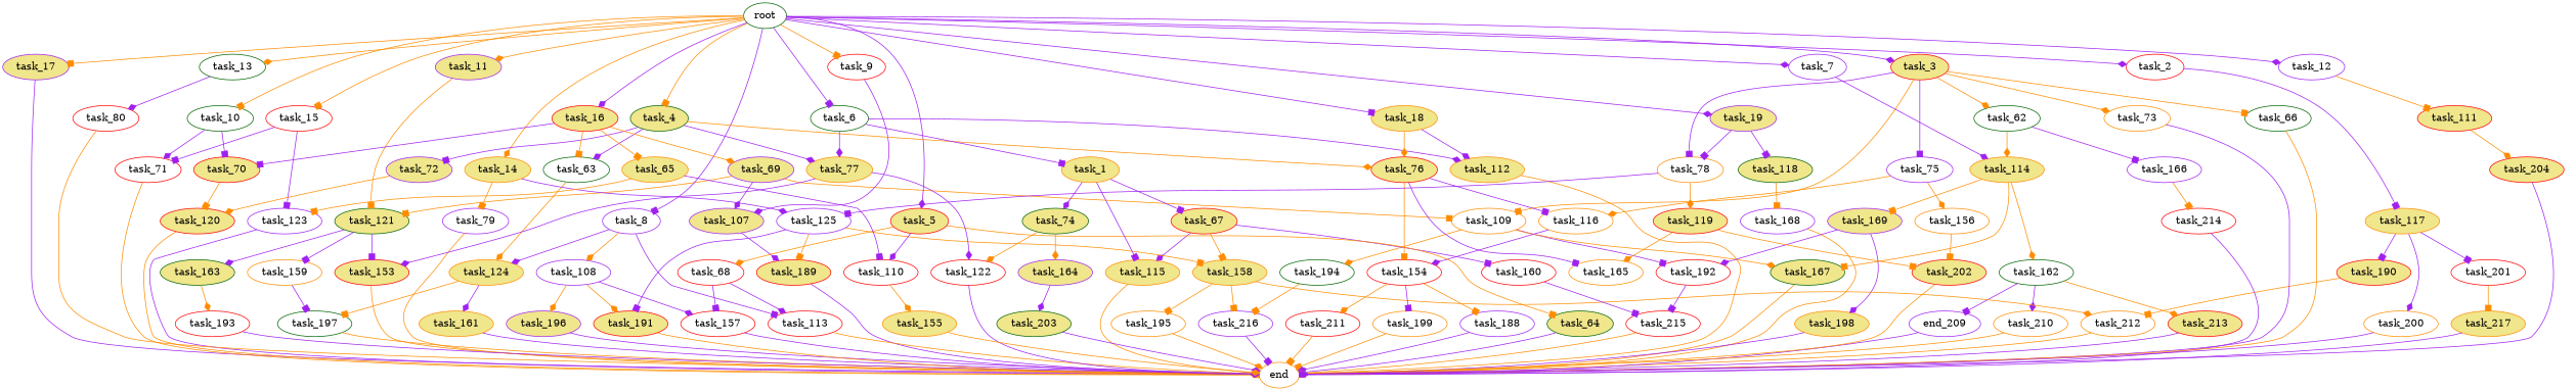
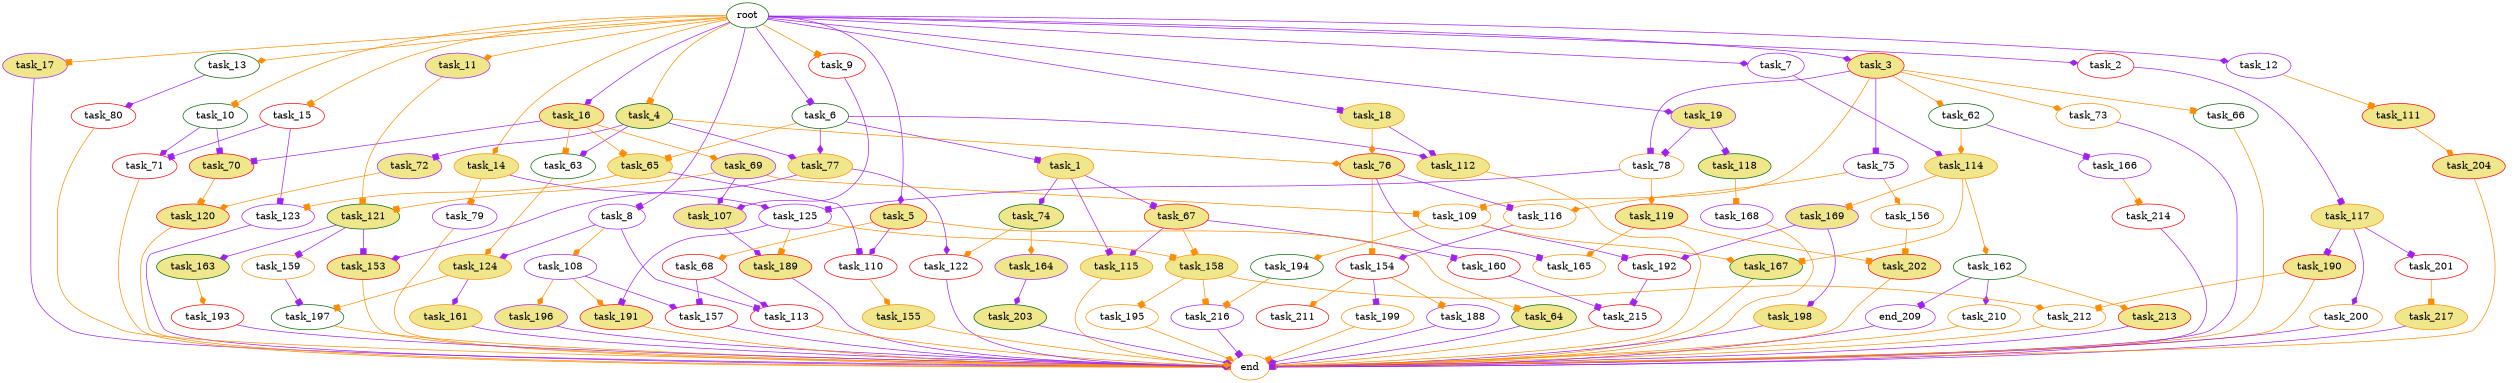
  digraph {
    node [color=red fillcolor=white style=filled]
    edge [arrowhead=box color=purple]
    task_11 [color=purple fillcolor=khaki]
    task_121 [color=darkgreen fillcolor=khaki]
    task_153 [fillcolor=khaki]
    task_159 [color=darkorange]
    task_163 [color=darkgreen fillcolor=khaki]
    task_168 [color=purple]
    end [color=darkorange]
    task_195 [color=darkorange]
    task_64 [color=darkgreen fillcolor=khaki]
    task_17 [color=purple fillcolor=khaki]
    task_190 [fillcolor=khaki]
    task_212 [color=darkorange]
    task_15
    task_71
    task_123 [color=purple]
    task_217 [color=darkorange fillcolor=khaki]
    task_112 [color=darkorange fillcolor=khaki]
    task_69 [color=purple fillcolor=khaki]
    task_109 [color=darkorange]
    task_107 [color=purple fillcolor=khaki]
    task_192
    task_167 [color=darkgreen fillcolor=khaki]
    task_194 [color=darkgreen]
    task_189 [fillcolor=khaki]
    n25 [color=purple label=end_209]
    task_113
    task_199 [color=darkorange]
    task_73 [color=darkorange]
    task_200 [color=darkorange]
    task_197 [color=darkgreen]
    task_7 [color=purple]
    task_114 [color=darkorange fillcolor=khaki]
    task_169 [color=purple fillcolor=khaki]
    task_162 [color=darkgreen]
    task_215
    task_216 [color=purple]
    task_67 [fillcolor=khaki]
    task_115 [color=darkorange fillcolor=khaki]
    task_158 [color=darkorange fillcolor=khaki]
    task_160
    task_79 [color=purple]
    task_214
    task_157
    task_203 [color=darkgreen fillcolor=khaki]
    task_63 [color=darkgreen]
    task_124 [color=darkorange fillcolor=khaki]
    task_161 [color=darkorange fillcolor=khaki]
    task_188 [color=purple]
    task_119 [fillcolor=khaki]
    task_202 [fillcolor=khaki]
    task_165 [color=darkorange]
    task_72 [color=purple fillcolor=khaki]
    task_120 [fillcolor=khaki]
    task_196 [color=purple fillcolor=khaki]
    task_118 [color=darkgreen fillcolor=khaki]
    task_193
    task_198 [color=darkorange fillcolor=khaki]
    task_80
    task_14 [color=darkorange fillcolor=khaki]
    task_125 [color=purple]
    task_191 [fillcolor=khaki]
    task_62 [color=darkgreen]
    task_166 [color=purple]
    task_108 [color=purple]
    task_9
    task_8 [color=purple]
    task_75 [color=purple]
    task_116 [color=darkorange]
    task_156 [color=darkorange]
    task_154
    root [color=darkgreen]
    task_4 [color=darkgreen fillcolor=khaki]
    task_19 [color=purple fillcolor=khaki]
    task_13 [color=darkgreen]
    task_5 [fillcolor=khaki]
    task_6 [color=darkgreen]
    task_16 [fillcolor=khaki]
    task_3 [fillcolor=khaki]
    task_10 [color=darkgreen]
    task_2
    task_12 [color=purple]
    task_18 [color=darkorange fillcolor=khaki]
    task_77 [color=darkorange fillcolor=khaki]
    task_76 [fillcolor=khaki]
    task_78 [color=darkorange]
    task_110
    task_68
    task_1 [color=darkorange fillcolor=khaki]
    task_65 [color=darkorange fillcolor=khaki]
    task_70 [fillcolor=khaki]
    task_66 [color=darkgreen]
    task_74 [color=darkgreen fillcolor=khaki]
    task_117 [color=darkorange fillcolor=khaki]
    task_111 [fillcolor=khaki]
    task_122
    task_155 [color=darkorange fillcolor=khaki]
    task_210 [color=darkorange]
    task_204 [fillcolor=khaki]
    task_164 [color=purple fillcolor=khaki]
    task_211
    task_201
    task_213 [fillcolor=khaki]
    task_11 -> task_121 [color=darkorange]
    task_121 -> task_153
    task_121 -> task_159
    task_121 -> task_163 [arrowhead=diamond]
    task_153 -> end [color=darkorange]
    task_159 -> task_197
    task_163 -> task_193 [arrowhead=diamond color=darkorange]
    task_168 -> end [arrowhead=diamond color=darkorange]
    task_195 -> end [arrowhead=diamond color=darkorange]
    task_64 -> end
    task_17 -> end [arrowhead=diamond]
    task_190 -> task_212 [color=darkorange]
    task_212 -> end [arrowhead=diamond color=darkorange]
    task_15 -> task_71
    task_15 -> task_123
    task_71 -> end [color=darkorange]
    task_123 -> end [arrowhead=diamond]
    task_217 -> end
    task_112 -> end [color=darkorange]
    task_69 -> task_121 [color=darkorange]
    task_69 -> task_109 [color=darkorange]
    task_69 -> task_107 [arrowhead=diamond]
    task_109 -> task_192
    task_109 -> task_167 [arrowhead=diamond color=darkorange]
    task_109 -> task_194 [arrowhead=diamond color=darkorange]
    task_107 -> task_189 [arrowhead=diamond]
    task_192 -> task_215
    task_167 -> end [color=darkorange]
    task_194 -> task_216 [color=darkorange]
    task_189 -> end
    n25 -> end [arrowhead=diamond]
    task_113 -> end [arrowhead=diamond color=darkorange]
    task_199 -> end [color=darkorange]
    task_73 -> end [arrowhead=diamond]
    task_200 -> end [arrowhead=diamond]
    task_197 -> end [arrowhead=diamond color=darkorange]
    task_7 -> task_114 [arrowhead=diamond]
    task_114 -> task_167 [color=darkorange]
    task_114 -> task_169 [color=darkorange]
    task_114 -> task_162 [arrowhead=diamond color=darkorange]
    task_169 -> task_192 [arrowhead=diamond]
    task_169 -> task_198 [arrowhead=diamond]
    task_162 -> n25
    task_162 -> task_210 [arrowhead=diamond]
    task_162 -> task_213 [arrowhead=diamond color=darkorange]
    task_215 -> end [color=darkorange]
    task_216 -> end
    task_67 -> task_115 [arrowhead=diamond]
    task_67 -> task_158 [color=darkorange]
    task_67 -> task_160
    task_115 -> end [color=darkorange]
    task_158 -> task_195 [color=darkorange]
    task_158 -> task_212 [arrowhead=diamond color=darkorange]
    task_158 -> task_216 [color=darkorange]
    task_160 -> task_215
    task_79 -> end [arrowhead=diamond color=darkorange]
    task_214 -> end
    task_157 -> end [arrowhead=diamond]
    task_203 -> end [arrowhead=diamond]
    task_63 -> task_124 [arrowhead=diamond color=darkorange]
    task_124 -> task_197 [color=darkorange]
    task_124 -> task_161 [arrowhead=diamond]
    task_161 -> end
    task_188 -> end [arrowhead=diamond]
    task_119 -> task_202 [color=darkorange]
    task_119 -> task_165 [arrowhead=diamond color=darkorange]
    task_202 -> end [color=darkorange]
    task_72 -> task_120 [arrowhead=diamond color=darkorange]
    task_120 -> end [arrowhead=diamond color=darkorange]
    task_196 -> end [arrowhead=diamond]
    task_118 -> task_168 [color=darkorange]
    task_193 -> end
    task_198 -> end [arrowhead=diamond]
    task_80 -> end [arrowhead=diamond color=darkorange]
    task_14 -> task_79 [color=darkorange]
    task_14 -> task_125 [arrowhead=diamond]
    task_125 -> task_189 [color=darkorange]
    task_125 -> task_158 [color=darkorange]
    task_125 -> task_191
    task_191 -> end [color=darkorange]
    task_62 -> task_114 [arrowhead=diamond color=darkorange]
    task_62 -> task_166
    task_166 -> task_214 [color=darkorange]
    task_108 -> task_157 [arrowhead=diamond]
    task_108 -> task_196 [arrowhead=diamond color=darkorange]
    task_108 -> task_191 [arrowhead=diamond color=darkorange]
    task_9 -> task_107 [arrowhead=diamond]
    task_8 -> task_113
    task_8 -> task_124 [arrowhead=diamond]
    task_8 -> task_108 [arrowhead=diamond color=darkorange]
    task_75 -> task_116 [arrowhead=diamond color=darkorange]
    task_75 -> task_156 [arrowhead=diamond color=darkorange]
    task_116 -> task_154 [arrowhead=diamond]
    task_156 -> task_202 [color=darkorange]
    task_154 -> task_199
    task_154 -> task_188 [color=darkorange]
    task_154 -> task_211 [arrowhead=diamond color=darkorange]
    root -> task_11 [arrowhead=diamond color=darkorange]
    root -> task_17 [color=darkorange]
    root -> task_15 [color=darkorange]
    root -> task_7 [arrowhead=diamond]
    root -> task_14 [arrowhead=diamond color=darkorange]
    root -> task_9 [color=darkorange]
    root -> task_8
    root -> task_4 [color=darkorange]
    root -> task_19 [arrowhead=diamond]
    root -> task_13 [arrowhead=diamond color=darkorange]
    root -> task_5 [arrowhead=diamond]
    root -> task_6
    root -> task_16 [arrowhead=diamond]
    root -> task_3 [arrowhead=diamond]
    root -> task_10 [color=darkorange]
    root -> task_2 [arrowhead=diamond]
    root -> task_12 [arrowhead=diamond]
    root -> task_18
    task_4 -> task_63 [arrowhead=diamond]
    task_4 -> task_72
    task_4 -> task_77 [arrowhead=diamond]
    task_4 -> task_76 [arrowhead=diamond color=darkorange]
    task_19 -> task_118
    task_19 -> task_78
    task_13 -> task_80 [arrowhead=diamond]
    task_5 -> task_64 [color=darkorange]
    task_5 -> task_110 [arrowhead=diamond]
    task_5 -> task_68 [arrowhead=diamond color=darkorange]
    task_6 -> task_112 [arrowhead=diamond]
    task_6 -> task_77 [arrowhead=diamond]
    task_6 -> task_1
+   task_6 -> task_65 [color=darkorange]
    task_16 -> task_69 [arrowhead=diamond color=darkorange]
    task_16 -> task_63 [color=darkorange]
    task_16 -> task_65 [color=darkorange]
    task_16 -> task_70
    task_3 -> task_109 [color=darkorange]
    task_3 -> task_73 [arrowhead=diamond color=darkorange]
    task_3 -> task_62 [arrowhead=diamond color=darkorange]
    task_3 -> task_75
    task_3 -> task_78
    task_3 -> task_66 [color=darkorange]
    task_10 -> task_71 [arrowhead=diamond]
    task_10 -> task_70
    task_2 -> task_117
    task_12 -> task_111 [color=darkorange]
    task_18 -> task_112 [arrowhead=diamond]
    task_18 -> task_76 [arrowhead=diamond color=darkorange]
    task_77 -> task_153 [arrowhead=diamond]
    task_77 -> task_122 [arrowhead=diamond]
    task_76 -> task_165
    task_76 -> task_116
    task_76 -> task_154 [color=darkorange]
    task_78 -> task_119 [arrowhead=diamond color=darkorange]
    task_78 -> task_125
    task_110 -> task_155 [arrowhead=diamond color=darkorange]
    task_68 -> task_113 [arrowhead=diamond]
    task_68 -> task_157
    task_1 -> task_67
    task_1 -> task_115
    task_1 -> task_74 [arrowhead=diamond]
    task_65 -> task_123 [color=darkorange]
    task_65 -> task_110
    task_70 -> task_120 [color=darkorange]
    task_66 -> end [color=darkorange]
    task_74 -> task_122 [arrowhead=diamond color=darkorange]
    task_74 -> task_164 [arrowhead=diamond color=darkorange]
    task_117 -> task_190
    task_117 -> task_200 [arrowhead=diamond]
    task_117 -> task_201
    task_111 -> task_204 [arrowhead=diamond color=darkorange]
    task_122 -> end [arrowhead=diamond]
    task_155 -> end [arrowhead=diamond color=darkorange]
    task_210 -> end [color=darkorange]
-   task_204 -> end [arrowhead=diamond]
+   task_204 -> end [arrowhead=diamond color=darkorange]
    task_164 -> task_203 [arrowhead=diamond]
-   task_211 -> end [color=darkorange]
+   task_190 -> end [color=darkorange]
    task_201 -> task_217 [color=darkorange]
    task_213 -> end
  }
